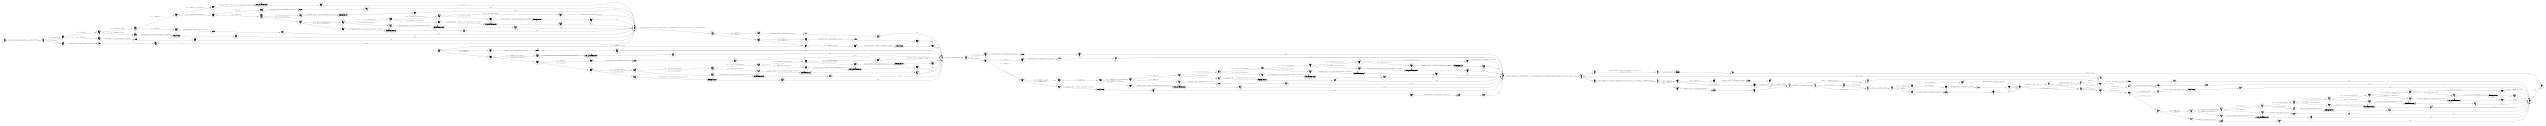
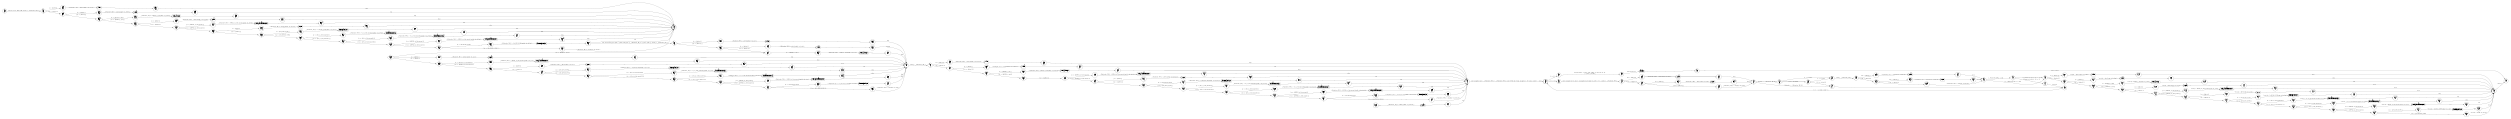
  digraph {
    rankdir=LR
    node [shape=circle]
    edge [fontname="Courier New"]
    n1 [label="421\n169"]
    n2 [label="423\n168" shape=diamond]
    n3 [label="3590\n136"]
    n4 [label="3591\n167" shape=diamond]
    n5 [label=w4rev shape=component]
    n6 [label="3593\n138"]
    n7 [label="3594\n166" shape=diamond]
    n8 [label="3592\n135"]
    n9 [label=w4nat shape=component]
    n10 [label="3596\n140"]
    n11 [label="3597\n165" shape=diamond]
    n12 [label="3595\n137"]
    n13 [label=MIPS64_r_sym shape=component]
    n14 [label="3599\n142"]
    n15 [label="3600\n164" shape=diamond]
    n16 [label="3598\n139"]
    n17 [label=w8nat shape=component]
    n18 [label="3602\n144"]
    n19 [label="3603\n163" shape=diamond]
    n20 [label="3601\n141"]
    n21 [label=MIPS64_is_fake_mcount shape=component]
    n22 [label="3605\n146"]
    n23 [label="3606\n162" shape=diamond]
    n24 [label="3604\n143"]
    n25 [label=w8rev shape=component]
    n26 [label="3608\n148"]
    n27 [label="3609\n161" shape=diamond]
    n28 [label="3607\n145"]
    n29 [label=fn_ELF64_R_SYM shape=component]
    n30 [label="3611\n150"]
    n31 [label="3612\n160" shape=diamond]
    n32 [label="3610\n147"]
    n33 [label=fn_is_fake_mcount32 shape=component]
    n34 [label="3614\n152"]
    n35 [label="3615\n159" shape=diamond]
    n36 [label="3613\n149"]
    n37 [label=fn_is_fake_mcount64 shape=component]
    n38 [label="3617\n154"]
    n39 [label="3618\n158" shape=diamond]
    n40 [label="3616\n151"]
    n41 [label=MIPS32_is_fake_mcount shape=component]
    n42 [label="3620\n156"]
    n43 [label="3621\n157"]
    n44 [label="3619\n153"]
    n45 [label=fn_ELF32_R_SYM shape=component]
    n46 [label="424\n134"]
    n47 [label="3622\n155"]
    n48 [label="426\n133" shape=diamond]
    n49 [label="3623\n101"]
    n50 [label="3624\n132" shape=diamond]
    n51 [label=w4rev shape=component]
    n52 [label="3626\n103"]
    n53 [label="3627\n131" shape=diamond]
    n54 [label="3625\n100"]
    n55 [label=w4nat shape=component]
    n56 [label="3629\n105"]
    n57 [label="3628\n102"]
    n58 [label=MIPS64_r_sym shape=component]
    n59 [label="3630\n130" shape=diamond]
    n60 [label="3632\n107"]
    n61 [label="3633\n129" shape=diamond]
    n62 [label="3631\n104"]
    n63 [label=w8nat shape=component]
    n64 [label="3635\n109"]
    n65 [label="3636\n128" shape=diamond]
    n66 [label="3634\n106"]
    n67 [label=MIPS64_is_fake_mcount shape=component]
    n68 [label="3638\n111"]
    n69 [label="3639\n127" shape=diamond]
    n70 [label="3637\n108"]
    n71 [label=w8rev shape=component]
    n72 [label="3641\n113"]
    n73 [label="3642\n126" shape=diamond]
    n74 [label="3640\n110"]
    n75 [label=fn_ELF64_R_SYM shape=component]
    n76 [label="3644\n115"]
    n77 [label="3645\n125" shape=diamond]
    n78 [label="3643\n112"]
    n79 [label=fn_is_fake_mcount32 shape=component]
    n80 [label="3647\n117"]
    n81 [label="3648\n124" shape=diamond]
    n82 [label="3646\n114"]
    n83 [label=fn_is_fake_mcount64 shape=component]
    n84 [label="3650\n119"]
    n85 [label="3651\n123" shape=diamond]
    n86 [label="3649\n116"]
    n87 [label=MIPS32_is_fake_mcount shape=component]
    n88 [label="3653\n121"]
    n89 [label="3654\n122"]
    n90 [label="3652\n118"]
    n91 [label=fn_ELF32_R_SYM shape=component]
    n92 [label="427\n99"]
    n93 [label="3655\n120"]
    n94 [label="428\n98" shape=diamond]
    n95 [label="3656\n66"]
    n96 [label="3657\n97" shape=diamond]
    n97 [label=w4rev shape=component]
    n98 [label="3659\n68"]
    n99 [label="3660\n96" shape=diamond]
    n100 [label="3658\n65"]
    n101 [label=w4nat shape=component]
    n102 [label="3662\n70"]
    n103 [label="3663\n95" shape=diamond]
    n104 [label="3661\n67"]
    n105 [label=MIPS64_r_sym shape=component]
    n106 [label="3666\n94" shape=diamond]
    n107 [label="3664\n69"]
    n108 [label="3665\n72"]
    n109 [label=w8nat shape=component]
    n110 [label="3668\n74"]
    n111 [label="3669\n93" shape=diamond]
    n112 [label="3667\n71"]
    n113 [label=MIPS64_is_fake_mcount shape=component]
    n114 [label="3671\n76"]
    n115 [label="3672\n92" shape=diamond]
    n116 [label="3670\n73"]
    n117 [label=w8rev shape=component]
    n118 [label="3674\n78"]
    n119 [label="3675\n91" shape=diamond]
    n120 [label="3673\n75"]
    n121 [label=fn_ELF64_R_SYM shape=component]
    n122 [label="3677\n80"]
    n123 [label="3678\n90" shape=diamond]
    n124 [label="3676\n77"]
    n125 [label=fn_is_fake_mcount32 shape=component]
    n126 [label="3680\n82"]
    n127 [label="3681\n89" shape=diamond]
    n128 [label="3679\n79"]
    n129 [label=fn_is_fake_mcount64 shape=component]
    n130 [label="3683\n84"]
    n131 [label="3684\n88" shape=diamond]
    n132 [label="3682\n81"]
    n133 [label=MIPS32_is_fake_mcount shape=component]
    n134 [label="3686\n86"]
    n135 [label="3687\n87"]
    n136 [label="3685\n83"]
    n137 [label=fn_ELF32_R_SYM shape=component]
    n138 [label="429\n64"]
    n139 [label="3688\n85"]
    n140 [label="435\n63" shape=doublecircle]
    n141 [label="438\n3"]
    n142 [label="437\n62"]
    n143 [label="455\n2"]
    n144 [label="443\n61" shape=diamond]
    n145 [label=fail_file shape=component]
    n146 [label="3689\n56"]
    n147 [label="3690\n60" shape=diamond]
    n148 [label=w2nat shape=component]
    n149 [label="3692\n58"]
    n150 [label="3693\n59"]
    n151 [label="3691\n55"]
    n152 [label=w2rev shape=component]
    n153 [label="444\n54" shape=diamond]
    n154 [label="3694\n57"]
    n155 [label="442\n53" shape=diamond]
    n156 [label="440\n51"]
    n157 [label="441\n50"]
    n158 [label="445\n52" shape=diamond]
    n159 [label="436\n4"]
    n160 [label="449\n49" shape=diamond]
    n161 [label="3695\n44"]
    n162 [label="3696\n48" shape=diamond]
    n163 [label=w2nat shape=component]
    n164 [label="3698\n46"]
    n165 [label="3699\n47"]
    n166 [label="3697\n33"]
    n167 [label=w2rev shape=component]
    n168 [label="450\n42" shape=diamond]
    n169 [label="3700\n45"]
    n170 [label="448\n41" shape=diamond]
    n171 [label="446\n40" shape=diamond]
    n172 [label="447\n5"]
    n173 [label="3701\n8"]
    n174 [label="3702\n39" shape=diamond]
    n175 [label=w4rev shape=component]
    n176 [label="3704\n10"]
    n177 [label="3705\n38" shape=diamond]
    n178 [label="3703\n7"]
    n179 [label=w4nat shape=component]
    n180 [label="3707\n12"]
    n181 [label="3708\n37" shape=diamond]
    n182 [label="3706\n9"]
    n183 [label=MIPS64_r_sym shape=component]
    n184 [label="3710\n14"]
    n185 [label="3711\n36" shape=diamond]
    n186 [label="3709\n11"]
    n187 [label=w8nat shape=component]
    n188 [label="3713\n16"]
    n189 [label="3714\n35" shape=diamond]
    n190 [label="3712\n13"]
    n191 [label=MIPS64_is_fake_mcount shape=component]
    n192 [label="3716\n18"]
    n193 [label="3717\n34" shape=diamond]
    n194 [label="3715\n15"]
    n195 [label=w8rev shape=component]
    n196 [label="3719\n20"]
    n197 [label="3720\n33" shape=diamond]
    n198 [label="3718\n17"]
    n199 [label=fn_ELF64_R_SYM shape=component]
    n200 [label="3722\n22"]
    n201 [label="3723\n32" shape=diamond]
    n202 [label="3721\n19"]
    n203 [label=fn_is_fake_mcount32 shape=component]
    n204 [label="3725\n24"]
    n205 [label="3726\n31" shape=diamond]
    n206 [label="3724\n21"]
    n207 [label=fn_is_fake_mcount64 shape=component]
    n208 [label="3728\n26"]
    n209 [label="3729\n30" shape=diamond]
    n210 [label="3727\n23"]
    n211 [label=MIPS32_is_fake_mcount shape=component]
    n212 [label="3731\n28"]
    n213 [label="3732\n29"]
    n214 [label="3730\n25"]
    n215 [label=fn_ELF32_R_SYM shape=component]
    n216 [label="452\n6"]
    n217 [label="3733\n27" shape=diamond]
    n218 [label="420\n0"]
    n219 [label="456\n1"]
    n1 -> n2 [label="Function start dummy edge uint32_t __CPAchecker_TMP_0;"]
    n2 -> n3 [label="[w == (&w4rev)]"]
    n2 -> n4 [label="[!(w == (&w4rev))]"]
    n3 -> n5 [label="__CPAchecker_TMP_0 = w4rev(symhdr->sh_offset);"]
    n4 -> n6 [label="[w == (&w4nat)]"]
    n4 -> n7 [label="[!(w == (&w4nat))]"]
    n5 -> n8
    n6 -> n9 [label="__CPAchecker_TMP_0 = w4nat(symhdr->sh_offset);"]
    n7 -> n10 [label="[w == (&MIPS64_r_sym)]"]
    n7 -> n11 [label="[!(w == (&MIPS64_r_sym))]"]
    n8 -> n46 [label=skip]
    n9 -> n12
    n10 -> n13 [label="__CPAchecker_TMP_0 = MIPS64_r_sym(symhdr->sh_offset);"]
    n11 -> n14 [label="[w == (&w8nat)]"]
    n11 -> n15 [label="[!(w == (&w8nat))]"]
    n12 -> n46 [label=skip]
    n13 -> n16
    n14 -> n17 [label="__CPAchecker_TMP_0 = w8nat(symhdr->sh_offset);"]
    n15 -> n18 [label="[w == (&MIPS64_is_fake_mcount)]"]
    n15 -> n19 [label="[!(w == (&MIPS64_is_fake_mcount))]"]
    n16 -> n46 [label=skip]
    n17 -> n20
    n18 -> n21 [label="__CPAchecker_TMP_0 = MIPS64_is_fake_mcount(symhdr->sh_offset);"]
    n19 -> n22 [label="[w == (&w8rev)]"]
    n19 -> n23 [label="[!(w == (&w8rev))]"]
    n20 -> n46 [label=skip]
    n21 -> n24
    n22 -> n25 [label="__CPAchecker_TMP_0 = w8rev(symhdr->sh_offset);"]
    n23 -> n26 [label="[w == (&fn_ELF64_R_SYM)]"]
    n23 -> n27 [label="[!(w == (&fn_ELF64_R_SYM))]"]
    n24 -> n46 [label=skip]
    n25 -> n28
    n26 -> n29 [label="__CPAchecker_TMP_0 = fn_ELF64_R_SYM(symhdr->sh_offset);"]
    n27 -> n30 [label="[w == (&fn_is_fake_mcount32)]"]
    n27 -> n31 [label="[!(w == (&fn_is_fake_mcount32))]"]
    n28 -> n46 [label=skip]
    n29 -> n32
    n30 -> n33 [label="__CPAchecker_TMP_0 = fn_is_fake_mcount32(symhdr->sh_offset);"]
    n31 -> n34 [label="[w == (&fn_is_fake_mcount64)]"]
    n31 -> n35 [label="[!(w == (&fn_is_fake_mcount64))]"]
    n32 -> n46 [label=skip]
    n33 -> n36
    n34 -> n37 [label="__CPAchecker_TMP_0 = fn_is_fake_mcount64(symhdr->sh_offset);"]
    n35 -> n38 [label="[w == (&MIPS32_is_fake_mcount)]"]
    n35 -> n39 [label="[!(w == (&MIPS32_is_fake_mcount))]"]
    n36 -> n46 [label=skip]
    n37 -> n40
    n38 -> n41 [label="__CPAchecker_TMP_0 = MIPS32_is_fake_mcount(symhdr->sh_offset);"]
    n39 -> n42 [label="[w == (&fn_ELF32_R_SYM)]"]
    n39 -> n43 [label="[!(w == (&fn_ELF32_R_SYM))]"]
    n40 -> n46 [label=skip]
    n41 -> n44
    n42 -> n45 [label="__CPAchecker_TMP_0 = fn_ELF32_R_SYM(symhdr->sh_offset);"]
    n43 -> n46 [label="__CPAchecker_TMP_0 = w(symhdr->sh_offset);"]
    n44 -> n46 [label=skip]
    n45 -> n47
-   n46 -> n48 [label="const const Elf32_Sym *sym0 = (const Elf32_Sym *)(__CPAchecker_TMP_0 + ((void *)ehdr)); uint32_t __CPAchecker_TMP_1;"]
+   n47 -> n48 [label="const const Elf32_Sym *sym0 = (const Elf32_Sym *)(__CPAchecker_TMP_0 + ((void *)ehdr)); uint32_t __CPAchecker_TMP_1;"]
    n47 -> n46 [label=skip]
    n48 -> n49 [label="[w == (&w4rev)]"]
    n48 -> n50 [label="[!(w == (&w4rev))]"]
    n49 -> n51 [label="__CPAchecker_TMP_1 = w4rev(symhdr->sh_size);"]
    n50 -> n52 [label="[w == (&w4nat)]"]
    n50 -> n53 [label="[!(w == (&w4nat))]"]
    n51 -> n54
    n52 -> n55 [label="__CPAchecker_TMP_1 = w4nat(symhdr->sh_size);"]
    n53 -> n56 [label="[w == (&MIPS64_r_sym)]"]
    n54 -> n92 [label=skip]
    n55 -> n57
    n56 -> n58 [label="__CPAchecker_TMP_1 = MIPS64_r_sym(symhdr->sh_size);"]
    n57 -> n92 [label=unsigned]
    n58 -> n62
    n59 -> n53 [label="[!(w == (&MIPS64_r_sym))]"]
    n59 -> n60 [label="[w == (&w8nat)]"]
    n59 -> n61 [label="[!(w == (&w8nat))]"]
    n60 -> n63 [label="__CPAchecker_TMP_1 = w8nat(symhdr->sh_size);"]
    n61 -> n64 [label="[w == (&MIPS64_is_fake_mcount)]"]
    n61 -> n65 [label="[!(w == (&MIPS64_is_fake_mcount))]"]
    n62 -> n92 [label=skip]
    n63 -> n66
    n64 -> n67 [label="__CPAchecker_TMP_1 = MIPS64_is_fake_mcount(symhdr->sh_size);"]
    n65 -> n68 [label="[w == (&w8rev)]"]
    n65 -> n69 [label="[!(w == (&w8rev))]"]
    n66 -> n92 [label=skip]
    n67 -> n70
    n68 -> n71 [label="__CPAchecker_TMP_1 = w8rev(symhdr->sh_size);"]
    n69 -> n72 [label="[w == (&fn_ELF64_R_SYM)]"]
    n69 -> n73 [label="[!(w == (&fn_ELF64_R_SYM))]"]
    n70 -> n92 [label=skip]
    n71 -> n74
    n72 -> n75 [label="__CPAchecker_TMP_1 = fn_ELF64_R_SYM(symhdr->sh_size);"]
    n73 -> n76 [label="[w == (&fn_is_fake_mcount32)]"]
    n73 -> n77 [label="[!(w == (&fn_is_fake_mcount32))]"]
    n74 -> n92 [label=skip]
    n75 -> n78
    n76 -> n79 [label="__CPAchecker_TMP_1 = fn_is_fake_mcount32(symhdr->sh_size);"]
    n77 -> n80 [label="[w == (&fn_is_fake_mcount64)]"]
    n77 -> n81 [label="[!(w == (&fn_is_fake_mcount64))]"]
    n78 -> n92 [label=skip]
    n79 -> n82
    n80 -> n83 [label="__CPAchecker_TMP_1 = fn_is_fake_mcount64(symhdr->sh_size);"]
    n81 -> n84 [label="[w == (&MIPS32_is_fake_mcount)]"]
    n81 -> n85 [label="[!(w == (&MIPS32_is_fake_mcount))]"]
    n82 -> n92 [label=skip]
    n83 -> n86
    n84 -> n87 [label="__CPAchecker_TMP_1 = MIPS32_is_fake_mcount(symhdr->sh_size);"]
    n85 -> n88 [label="[w == (&fn_ELF32_R_SYM)]"]
    n85 -> n89 [label="[!(w == (&fn_ELF32_R_SYM))]"]
    n86 -> n92 [label=skip]
    n87 -> n90
    n88 -> n91 [label="__CPAchecker_TMP_1 = fn_ELF32_R_SYM(symhdr->sh_size);"]
    n89 -> n92 [label="__CPAchecker_TMP_1 = w(symhdr->sh_size);"]
    n90 -> n92 [label=skip]
    n91 -> n93
    n92 -> n94 [label="uint32_t __CPAchecker_TMP_2;"]
    n93 -> n92 [label=skip]
    n94 -> n95 [label="[w == (&w4rev)]"]
    n94 -> n96 [label="[!(w == (&w4rev))]"]
    n95 -> n97 [label="__CPAchecker_TMP_2 = w4rev(symhdr->sh_entsize);"]
    n96 -> n98 [label="[w == (&w4nat)]"]
    n96 -> n99 [label="[!(w == (&w4nat))]"]
    n97 -> n100
    n98 -> n101 [label="__CPAchecker_TMP_2 = w4nat(symhdr->sh_entsize);"]
    n99 -> n102 [label="[w == (&MIPS64_r_sym)]"]
    n99 -> n103 [label="[!(w == (&MIPS64_r_sym))]"]
    n100 -> n138 [label=skip]
    n101 -> n104
    n102 -> n105 [label="__CPAchecker_TMP_2 = MIPS64_r_sym(symhdr->sh_entsize);"]
    n103 -> n106 [label="[!(w == (&w8nat))]"]
    n104 -> n138 [label=skip]
    n105 -> n107
    n106 -> n110 [label="[w == (&MIPS64_is_fake_mcount)]"]
    n106 -> n111 [label="[!(w == (&MIPS64_is_fake_mcount))]"]
    n107 -> n138 [label=skip]
    n108 -> n109 [label="__CPAchecker_TMP_2 = w8nat(symhdr->sh_entsize);"]
    n109 -> n112
    n110 -> n113 [label="__CPAchecker_TMP_2 = MIPS64_is_fake_mcount(symhdr->sh_entsize);"]
    n111 -> n114 [label="[w == (&w8rev)]"]
    n111 -> n115 [label="[!(w == (&w8rev))]"]
    n112 -> n138 [label=skip]
    n113 -> n116
    n114 -> n117 [label="__CPAchecker_TMP_2 = w8rev(symhdr->sh_entsize);"]
    n115 -> n118 [label="[w == (&fn_ELF64_R_SYM)]"]
    n115 -> n119 [label="[!(w == (&fn_ELF64_R_SYM))]"]
    n116 -> n138 [label=skip]
    n117 -> n120
    n118 -> n121 [label="__CPAchecker_TMP_2 = fn_ELF64_R_SYM(symhdr->sh_entsize);"]
    n119 -> n122 [label="[w == (&fn_is_fake_mcount32)]"]
    n119 -> n123 [label="[!(w == (&fn_is_fake_mcount32))]"]
    n120 -> n138 [label=skip]
    n121 -> n124
    n122 -> n125 [label="__CPAchecker_TMP_2 = fn_is_fake_mcount32(symhdr->sh_entsize);"]
    n123 -> n126 [label="[w == (&fn_is_fake_mcount64)]"]
    n123 -> n127 [label="[!(w == (&fn_is_fake_mcount64))]"]
    n124 -> n138 [label=skip]
    n125 -> n128
    n126 -> n129 [label="__CPAchecker_TMP_2 = fn_is_fake_mcount64(symhdr->sh_entsize);"]
    n127 -> n130 [label="[w == (&MIPS32_is_fake_mcount)]"]
    n127 -> n131 [label="[!(w == (&MIPS32_is_fake_mcount))]"]
    n128 -> n138 [label=skip]
    n129 -> n132
    n130 -> n133 [label="__CPAchecker_TMP_2 = MIPS32_is_fake_mcount(symhdr->sh_entsize);"]
    n131 -> n134 [label="[w == (&fn_ELF32_R_SYM)]"]
    n131 -> n135 [label="[!(w == (&fn_ELF32_R_SYM))]"]
    n132 -> n138 [label=skip]
    n133 -> n136
    n134 -> n137 [label="__CPAchecker_TMP_2 = fn_ELF32_R_SYM(symhdr->sh_entsize);"]
    n135 -> n138 [label="__CPAchecker_TMP_2 = w(symhdr->sh_entsize);"]
    n136 -> n138 [label=skip]
    n137 -> n139
    n138 -> n140 [label="const unsigned nsym = __CPAchecker_TMP_1 / __CPAchecker_TMP_2; const Elf32_Sym *symp; unsigned t; for symp = sym0; t = nsym;"]
    n139 -> n138 [label=skip]
    n140 -> n141 [label="[t == 0]"]
    n140 -> n142 [label="[!(t == 0)]"]
    n141 -> n143 [label="fprintf(stderr, \"Cannot find symbol for section %d: %s.\n\", txtndx, txtname);"]
    n142 -> n144 [label="const unsigned int st_bind = ((unsigned char)(symp->st_info)) >> 4; uint32_t __CPAchecker_TMP_3;"]
    n143 -> n145 [label="continue_file();"]
    n144 -> n146 [label="[w2 == (&w2nat)]"]
    n144 -> n147 [label="[!(w2 == (&w2nat))]"]
    n145 -> n219
    n146 -> n148 [label="__CPAchecker_TMP_3 = w2nat(symp->st_shndx);"]
    n147 -> n149 [label="[w2 == (&w2rev)]"]
    n147 -> n150 [label="[!(w2 == (&w2rev))]"]
    n148 -> n151
    n149 -> n152 [label="__CPAchecker_TMP_3 = w2rev(symp->st_shndx);"]
    n150 -> n153 [label="__CPAchecker_TMP_3 = w2(symp->st_shndx);"]
    n151 -> n153 [label=skip]
    n152 -> n154
    n153 -> n155 [label="[txtndx == __CPAchecker_TMP_3]"]
    n153 -> n156 [label="[!(txtndx == __CPAchecker_TMP_3)]"]
    n154 -> n153 [label=skip]
    n155 -> n157 [label="[0 == st_bind]"]
    n155 -> n158 [label="[!(0 == st_bind)]"]
    n156 -> n159
    n157 -> n160 [label="uint32_t __CPAchecker_TMP_4;"]
    n158 -> n156 [label="[!(1 == st_bind)]"]
    n158 -> n157 [label="[1 == st_bind]"]
    n159 -> n140 [label="t = t - 1; symp = symp + 1;"]
    n160 -> n161 [label="[w2 == (&w2nat)]"]
    n160 -> n162 [label="[!(w2 == (&w2nat))]"]
    n161 -> n163 [label="__CPAchecker_TMP_4 = w2nat(ehdr->e_machine);"]
    n162 -> n164 [label="[w2 == (&w2rev)]"]
    n162 -> n165 [label="[!(w2 == (&w2rev))]"]
    n163 -> n166
    n164 -> n167 [label="__CPAchecker_TMP_4 = w2rev(ehdr->e_machine);"]
    n165 -> n168 [label="__CPAchecker_TMP_4 = w2(ehdr->e_machine);"]
    n166 -> n168 [label=skip]
    n167 -> n169
    n168 -> n170 [label="[__CPAchecker_TMP_4 == 40]"]
    n168 -> n171 [label="[!(__CPAchecker_TMP_4 == 40)]"]
    n169 -> n168 [label=skip]
    n170 -> n171 [label="[!(((symp->st_info) & 15) == 2)]"]
    n170 -> n172 [label="[((symp->st_info) & 15) == 2]"]
    n171 -> n173 [label="[w == (&w4rev)]"]
    n171 -> n174 [label="[!(w == (&w4rev))]"]
    n172 -> n159 [label=continue]
    n173 -> n175 [label="*recvalp = w4rev(symp->st_value);"]
    n174 -> n176 [label="[w == (&w4nat)]"]
    n174 -> n177 [label="[!(w == (&w4nat))]"]
    n175 -> n178
    n176 -> n179 [label="*recvalp = w4nat(symp->st_value);"]
    n177 -> n180 [label="[w == (&MIPS64_r_sym)]"]
    n177 -> n181 [label="[!(w == (&MIPS64_r_sym))]"]
    n178 -> n216 [label=skip]
    n179 -> n182
    n180 -> n183 [label="*recvalp = MIPS64_r_sym(symp->st_value);"]
    n181 -> n184 [label="[w == (&w8nat)]"]
    n181 -> n185 [label="[!(w == (&w8nat))]"]
    n182 -> n216 [label=skip]
    n183 -> n186
    n184 -> n187 [label="*recvalp = w8nat(symp->st_value);"]
    n185 -> n188 [label="[w == (&MIPS64_is_fake_mcount)]"]
    n185 -> n189 [label="[!(w == (&MIPS64_is_fake_mcount))]"]
    n186 -> n216 [label=skip]
    n187 -> n190
    n188 -> n191 [label="*recvalp = MIPS64_is_fake_mcount(symp->st_value);"]
    n189 -> n192 [label="[w == (&w8rev)]"]
    n189 -> n193 [label="[!(w == (&w8rev))]"]
    n190 -> n216 [label=skip]
    n191 -> n194
    n192 -> n195 [label="*recvalp = w8rev(symp->st_value);"]
    n193 -> n196 [label="[w == (&fn_ELF64_R_SYM)]"]
    n193 -> n197 [label="[!(w == (&fn_ELF64_R_SYM))]"]
    n194 -> n216 [label=skip]
    n195 -> n198
    n196 -> n199 [label="*recvalp = fn_ELF64_R_SYM(symp->st_value);"]
    n197 -> n200 [label="[w == (&fn_is_fake_mcount32)]"]
    n197 -> n201 [label="[!(w == (&fn_is_fake_mcount32))]"]
    n198 -> n216 [label=skip]
    n199 -> n202
    n200 -> n203 [label="*recvalp = fn_is_fake_mcount32(symp->st_value);"]
    n201 -> n204 [label="[w == (&fn_is_fake_mcount64)]"]
    n201 -> n205 [label="[!(w == (&fn_is_fake_mcount64))]"]
    n202 -> n216 [label=skip]
    n203 -> n206
    n204 -> n207 [label="*recvalp = fn_is_fake_mcount64(symp->st_value);"]
    n205 -> n208 [label="[w == (&MIPS32_is_fake_mcount)]"]
    n205 -> n209 [label="[!(w == (&MIPS32_is_fake_mcount))]"]
    n206 -> n216 [label=skip]
    n207 -> n210
    n208 -> n211 [label="*recvalp = MIPS32_is_fake_mcount(symp->st_value);"]
    n209 -> n212 [label="[w == (&fn_ELF32_R_SYM)]"]
    n209 -> n213 [label="[!(w == (&fn_ELF32_R_SYM))]"]
    n210 -> n216 [label=skip]
    n211 -> n214
    n212 -> n215 [label="*recvalp = fn_ELF32_R_SYM(symp->st_value);"]
    n213 -> n216 [label="*recvalp = w(symp->st_value);"]
    n214 -> n216 [label=skip]
    n215 -> n217
    n216 -> n218 [label="return 1;"]
    n217 -> n216 [label=skip]
    n219 -> n218 [label="default return"]
  }
